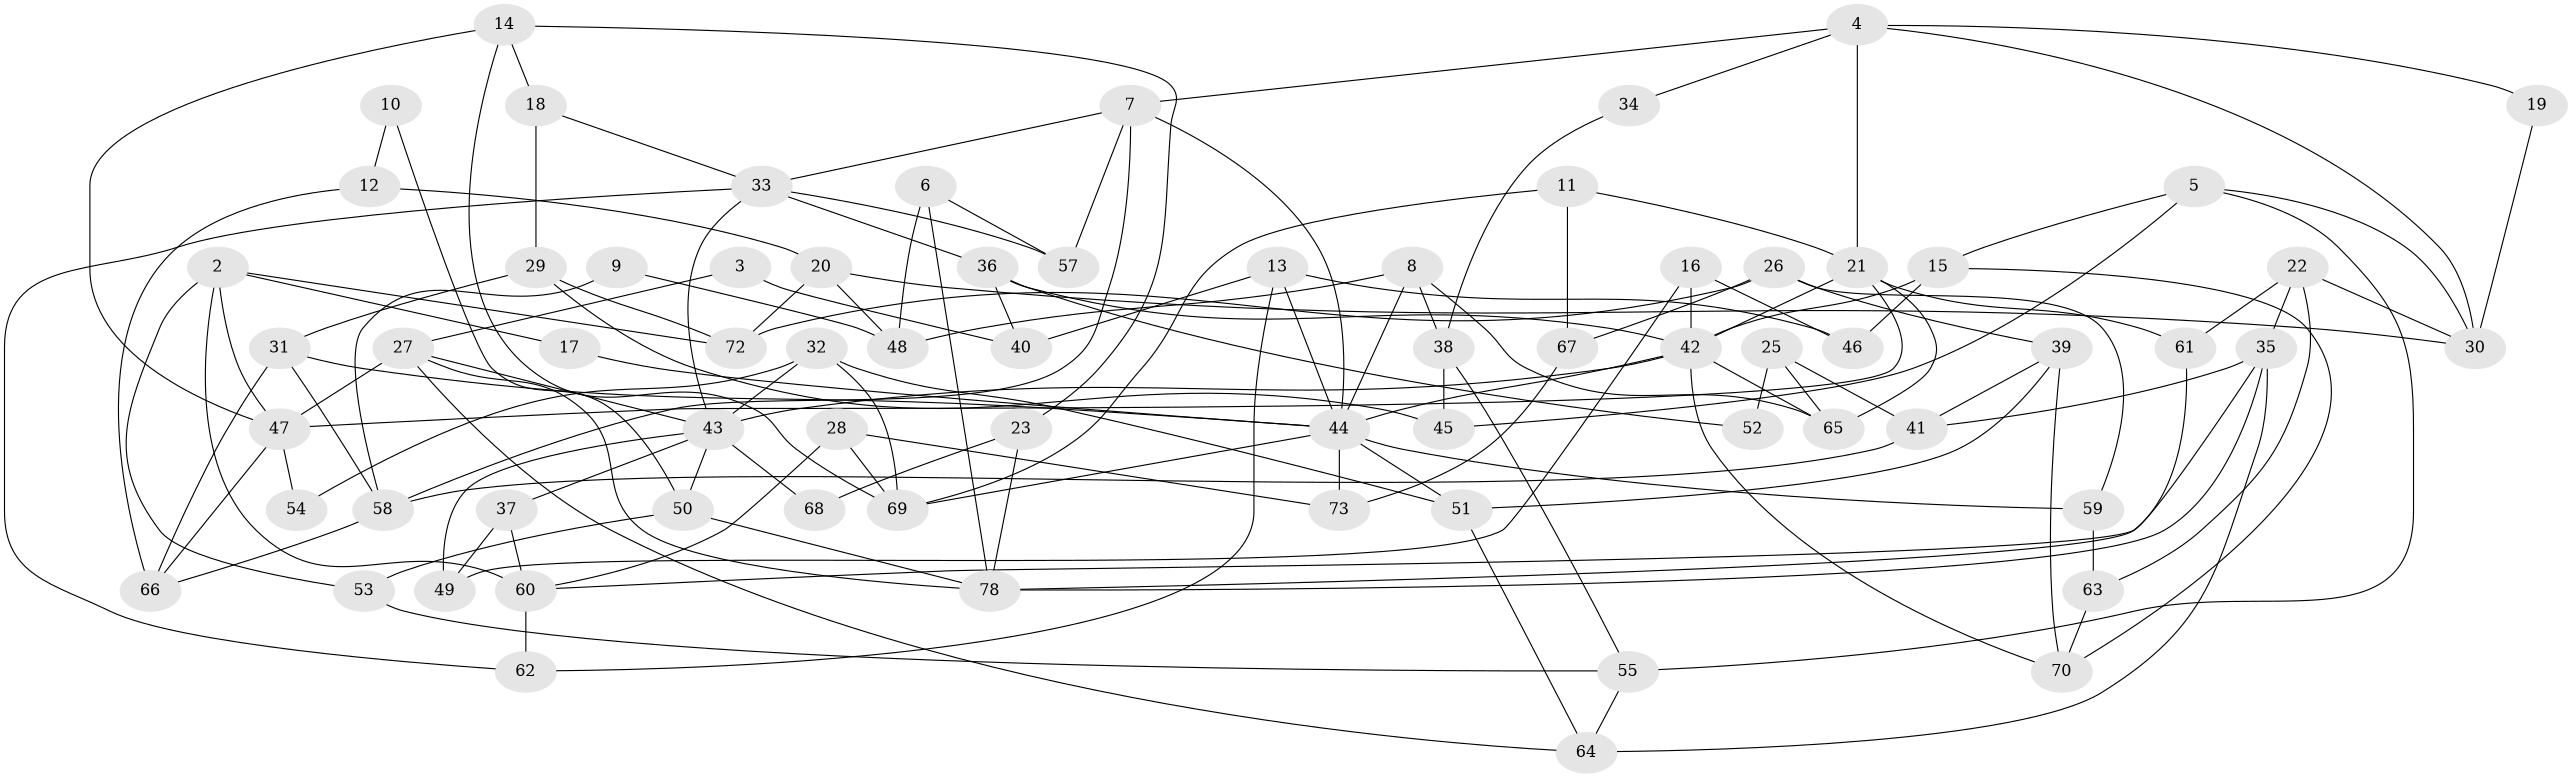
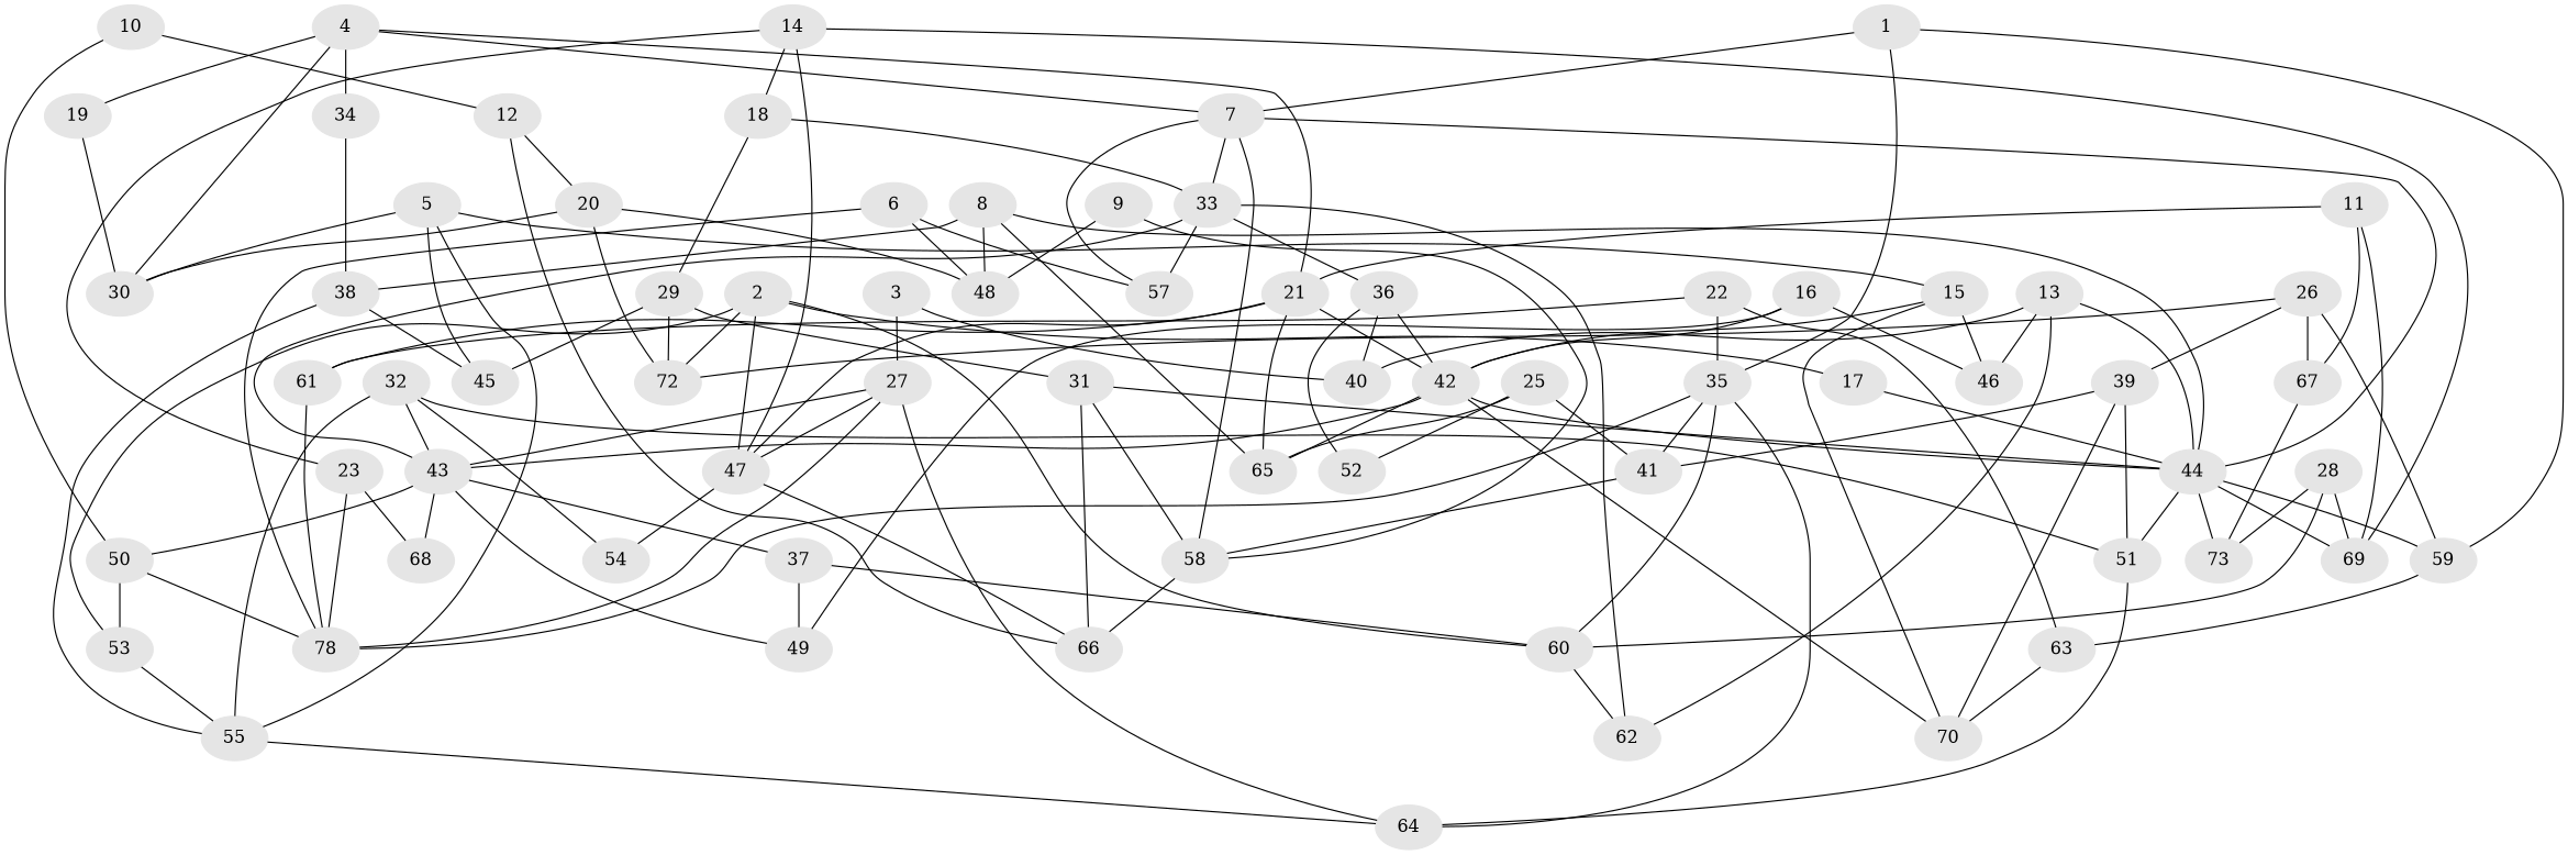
  graph {
    fontname="DejaVu Serif"
    node [color=gray90 fontname="DejaVu Serif" style=filled]
    edge [fontname="DejaVu Serif"]
+   1
    7
    35
    59
    57
    33
    44
    58
    60
    n10 [label=78]
    41
    64
    63
    2
    17
    47
    53
    72
    66
    54
    55
    62
    3
    27
    40
    43
    4
    19
    21
    30
    34
    65
    42
    61
    38
    5
    15
    45
    46
    70
    6
    48
    36
    69
    73
    51
    8
    9
    10
    12
    50
    20
    11
    67
    13
    14
    18
    23
    29
    68
    16
    49
    31
    22
    25
    52
    26
    39
    37
    28
    32
+   1 -- 7
+   1 -- 35
+   1 -- 59
    7 -- 57
    7 -- 33
    7 -- 44
    7 -- 58
    35 -- 60
    35 -- n10
    35 -- 41
    35 -- 64
    59 -- 63
    33 -- 57
    33 -- 62
    33 -- 43
    33 -- 36
    44 -- 59
    44 -- 69
    44 -- 73
    44 -- 51
    58 -- 66
    60 -- 62
    41 -- 58
    63 -- 70
    2 -- 60
    2 -- 17
    2 -- 47
    2 -- 53
    2 -- 72
    17 -- 44
    47 -- 66
    47 -- 54
    53 -- 55
    55 -- 64
    3 -- 27
    3 -- 40
    27 -- n10
    27 -- 64
    27 -- 47
    27 -- 43
    43 -- 50
    43 -- 68
    43 -- 49
    43 -- 37
    4 -- 7
    4 -- 19
    4 -- 21
    4 -- 30
    4 -- 34
    19 -- 30
    21 -- 47
    21 -- 65
    21 -- 42
    21 -- 61
    34 -- 38
    42 -- 44
    42 -- 43
    42 -- 65
    42 -- 70
    61 -- n10
    38 -- 55
    38 -- 45
    5 -- 55
    5 -- 30
    5 -- 15
    5 -- 45
    15 -- 42
    15 -- 46
    15 -- 70
    6 -- 57
    6 -- n10
    6 -- 48
    36 -- 40
    36 -- 42
    36 -- 52
    51 -- 64
    8 -- 44
    8 -- 65
    8 -- 38
    8 -- 48
    9 -- 58
    9 -- 48
    10 -- 12
    10 -- 50
    12 -- 66
    12 -- 20
    50 -- n10
    50 -- 53
    20 -- 72
    20 -- 30
    20 -- 48
    11 -- 21
    11 -- 69
    11 -- 67
    67 -- 73
    13 -- 44
    13 -- 62
    13 -- 40
    13 -- 46
    14 -- 47
    14 -- 69
    14 -- 18
    14 -- 23
    18 -- 33
    18 -- 29
    23 -- n10
    23 -- 68
    29 -- 72
    29 -- 45
    29 -- 31
    16 -- 42
    16 -- 46
    16 -- 49
    31 -- 44
    31 -- 58
    31 -- 66
    22 -- 35
    22 -- 63
-   22 -- 30
    22 -- 61
    25 -- 41
    25 -- 65
    25 -- 52
    26 -- 59
    26 -- 72
    26 -- 67
    26 -- 39
    39 -- 41
    39 -- 70
    39 -- 51
    37 -- 60
    37 -- 49
    28 -- 60
    28 -- 69
    28 -- 73
    32 -- 54
-   32 -- 69
+   32 -- 55
    32 -- 43
    32 -- 51
  }
